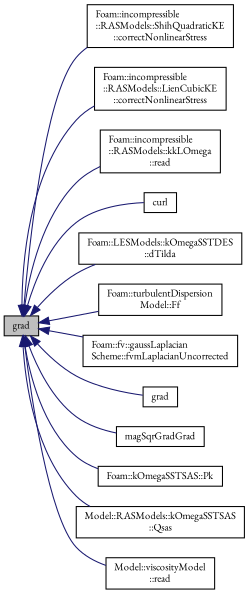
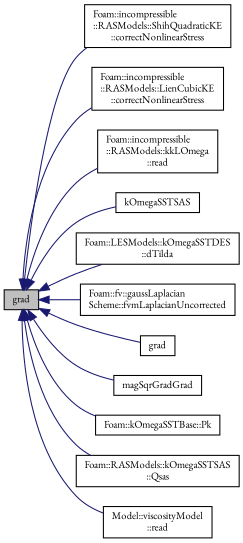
  digraph {
    fontname="EB Garamond"
    rankdir=LR
    node [color=black fontname="EB Garamond" fontsize=10 shape=record]
    edge [color=midnightblue dir=back fontname="EB Garamond" fontsize=10 labelfontname=Helvetica labelfontsize=10 style=solid]
    n1 [fillcolor=grey75 fontcolor=black height=0.2 label=grad style=filled width=0.4]
    n2 [height=0.2 label="Foam::incompressible\l::RASModels::ShihQuadraticKE\l::correctNonlinearStress" width=0.4]
    n3 [height=0.2 label="Foam::incompressible\l::RASModels::LienCubicKE\l::correctNonlinearStress" width=0.4]
    n4 [height=0.2 label="Foam::incompressible\l::RASModels::kkLOmega\l::read" width=0.4]
-   n5 [height=0.2 label=curl width=0.4]
+   n5 [height=0.2 label=kOmegaSSTSAS width=0.4]
    n6 [height=0.2 label="Foam::LESModels::kOmegaSSTDES\l::dTilda" width=0.4]
-   n7 [height=0.2 label="Foam::turbulentDispersion\lModel::Ff" width=0.4]
    n8 [height=0.2 label="Foam::fv::gaussLaplacian\lScheme::fvmLaplacianUncorrected" width=0.4]
    n9 [height=0.2 label=grad width=0.4]
    n10 [height=0.2 label=magSqrGradGrad width=0.4]
-   n11 [height=0.2 label="Foam::kOmegaSSTSAS::Pk" width=0.4]
-   n12 [height=0.2 label="Model::RASModels::kOmegaSSTSAS\l::Qsas" width=0.4]
+   n11 [height=0.2 label="Foam::kOmegaSSTBase::Pk" width=0.4]
+   n12 [height=0.2 label="Foam::RASModels::kOmegaSSTSAS\l::Qsas" width=0.4]
    n13 [height=0.2 label="Model::viscosityModel\l::read" width=0.4]
    n1 -> n2
    n1 -> n3
    n1 -> n4
    n1 -> n5
    n1 -> n6
-   n1 -> n7
    n1 -> n8
    n1 -> n9
    n1 -> n10
    n1 -> n11
    n1 -> n12
    n1 -> n13
  }
